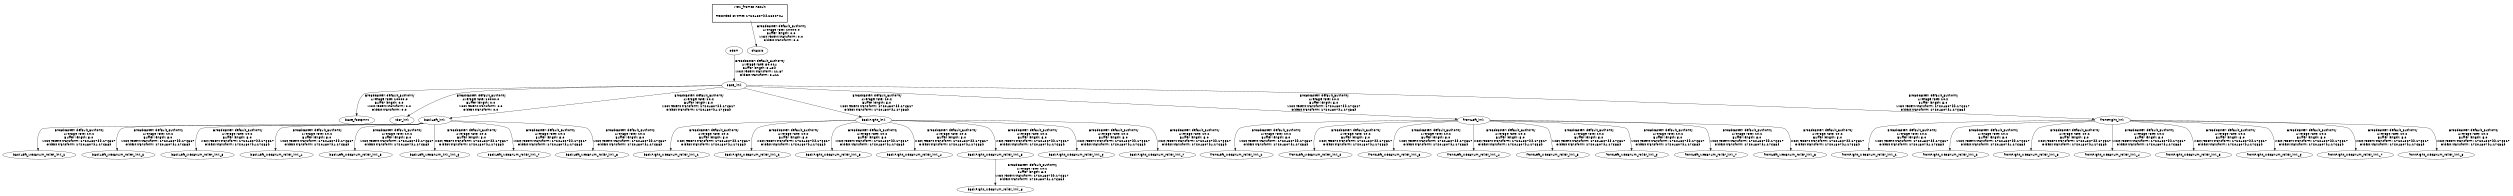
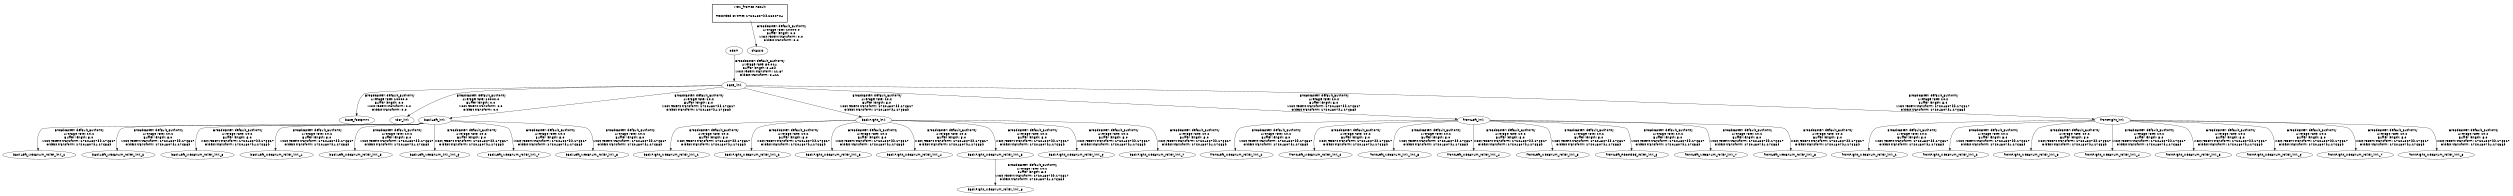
  digraph {
    fontname="DejaVu Sans"
    node [fontname="DejaVu Sans"]
    edge [fontname="DejaVu Sans"]
    "Recorded at time: 1720480799.2200704" [shape=plaintext]
    odom
    chassis
    base_link
    base_footprint
    lidar_link
    backLeft_link
    backRight_link
    frontLeft_link
    frontRight_link
    backLeft_Mecanum_roller_link_1
    backLeft_Mecanum_roller_link_2
    backLeft_Mecanum_roller_link_3
    backLeft_Mecanum_roller_link_4
    backLeft_Mecanum_roller_link_5
    n16 [label=backLeft_Mecanum_link_link_6]
    backLeft_Mecanum_roller_link_7
    backLeft_Mecanum_roller_link_8
    backRight_Mecanum_roller_link_1
    backRight_Mecanum_roller_link_2
    backRight_Mecanum_roller_link_3
    backRight_Mecanum_roller_link_4
    backRight_Mecanum_roller_link_5
    backRight_Mecanum_roller_link_6
    backRight_Mecanum_roller_link_7
    frontLeft_Mecanum_roller_link_1
    frontLeft_Mecanum_roller_link_2
-   frontLeft_Mecanum_roller_link_3
+   frontLeft_Mecanum_roller_link_3 [label=frontLeft_Mecanum_link_link_3]
    frontLeft_Mecanum_roller_link_4
    frontLeft_Mecanum_roller_link_5
-   frontLeft_Mecanum_roller_link_6
+   frontLeft_Mecanum_roller_link_6 [label=frontLeft_Recorded_roller_link_6]
    frontLeft_Mecanum_roller_link_7
    frontLeft_Mecanum_roller_link_8
    frontRight_Mecanum_roller_link_1
    frontRight_Mecanum_roller_link_2
    frontRight_Mecanum_roller_link_3
    frontRight_Mecanum_roller_link_4
    frontRight_Mecanum_roller_link_5
    frontRight_Mecanum_roller_link_6
    frontRight_Mecanum_roller_link_7
    frontRight_Mecanum_roller_link_8
    backRight_Mecanum_roller_link_8
    subgraph cluster_1 {
      color=black
      label="view_frames Result"
      style=bold
      "Recorded at time: 1720480799.2200704"
    }
    "Recorded at time: 1720480799.2200704" -> odom [style=invis]
    "Recorded at time: 1720480799.2200704" -> chassis [label=" Broadcaster: default_authority\nAverage rate: 10000.0\nBuffer length: 0.0\nMost recent transform: 0.0\nOldest transform: 0.0\n"]
    odom -> base_link [label=" Broadcaster: default_authority\nAverage rate: 50.014\nBuffer length: 3.459\nMost recent transform: 11.87\nOldest transform: 8.411\n"]
    base_link -> base_footprint [label=" Broadcaster: default_authority\nAverage rate: 10000.0\nBuffer length: 0.0\nMost recent transform: 0.0\nOldest transform: 0.0\n"]
    base_link -> lidar_link [label=" Broadcaster: default_authority\nAverage rate: 10000.0\nBuffer length: 0.0\nMost recent transform: 0.0\nOldest transform: 0.0\n"]
    base_link -> backLeft_link [label=" Broadcaster: default_authority\nAverage rate: 10.2\nBuffer length: 5.0\nMost recent transform: 1720480799.176317\nOldest transform: 1720480794.176389\n"]
    base_link -> backRight_link [label=" Broadcaster: default_authority\nAverage rate: 10.2\nBuffer length: 5.0\nMost recent transform: 1720480799.176317\nOldest transform: 1720480794.176389\n"]
    base_link -> frontLeft_link [label=" Broadcaster: default_authority\nAverage rate: 10.2\nBuffer length: 5.0\nMost recent transform: 1720480799.176317\nOldest transform: 1720480794.176389\n"]
    base_link -> frontRight_link [label=" Broadcaster: default_authority\nAverage rate: 10.2\nBuffer length: 5.0\nMost recent transform: 1720480799.176317\nOldest transform: 1720480794.176389\n"]
    backLeft_link -> backLeft_Mecanum_roller_link_1 [label=" Broadcaster: default_authority\nAverage rate: 10.2\nBuffer length: 5.0\nMost recent transform: 1720480799.176317\nOldest transform: 1720480794.176389\n"]
    backLeft_link -> backLeft_Mecanum_roller_link_2 [label=" Broadcaster: default_authority\nAverage rate: 10.2\nBuffer length: 5.0\nMost recent transform: 1720480799.176317\nOldest transform: 1720480794.176389\n"]
    backLeft_link -> backLeft_Mecanum_roller_link_3 [label=" Broadcaster: default_authority\nAverage rate: 10.2\nBuffer length: 5.0\nMost recent transform: 1720480799.176317\nOldest transform: 1720480794.176389\n"]
    backLeft_link -> backLeft_Mecanum_roller_link_4 [label=" Broadcaster: default_authority\nAverage rate: 10.2\nBuffer length: 5.0\nMost recent transform: 1720480799.176317\nOldest transform: 1720480794.176389\n"]
    backLeft_link -> backLeft_Mecanum_roller_link_5 [label=" Broadcaster: default_authority\nAverage rate: 10.2\nBuffer length: 5.0\nMost recent transform: 1720480799.176317\nOldest transform: 1720480794.176389\n"]
    backLeft_link -> n16 [label=" Broadcaster: default_authority\nAverage rate: 10.2\nBuffer length: 5.0\nMost recent transform: 1720480799.176317\nOldest transform: 1720480794.176389\n"]
    backLeft_link -> backLeft_Mecanum_roller_link_7 [label=" Broadcaster: default_authority\nAverage rate: 10.2\nBuffer length: 5.0\nMost recent transform: 1720480799.176317\nOldest transform: 1720480794.176389\n"]
    backLeft_link -> backLeft_Mecanum_roller_link_8 [label=" Broadcaster: default_authority\nAverage rate: 10.2\nBuffer length: 5.0\nMost recent transform: 1720480799.176317\nOldest transform: 1720480794.176389\n"]
    backRight_link -> backRight_Mecanum_roller_link_1 [label=" Broadcaster: default_authority\nAverage rate: 10.2\nBuffer length: 5.0\nMost recent transform: 1720480799.176317\nOldest transform: 1720480794.176389\n"]
    backRight_link -> backRight_Mecanum_roller_link_2 [label=" Broadcaster: default_authority\nAverage rate: 10.2\nBuffer length: 5.0\nMost recent transform: 1720480799.176317\nOldest transform: 1720480794.176389\n"]
    backRight_link -> backRight_Mecanum_roller_link_3 [label=" Broadcaster: default_authority\nAverage rate: 10.2\nBuffer length: 5.0\nMost recent transform: 1720480799.176317\nOldest transform: 1720480794.176389\n"]
    backRight_link -> backRight_Mecanum_roller_link_4 [label=" Broadcaster: default_authority\nAverage rate: 10.2\nBuffer length: 5.0\nMost recent transform: 1720480799.176317\nOldest transform: 1720480794.176389\n"]
    backRight_link -> backRight_Mecanum_roller_link_5 [label=" Broadcaster: default_authority\nAverage rate: 10.2\nBuffer length: 5.0\nMost recent transform: 1720480799.176317\nOldest transform: 1720480794.176389\n"]
    backRight_link -> backRight_Mecanum_roller_link_6 [label=" Broadcaster: default_authority\nAverage rate: 10.2\nBuffer length: 5.0\nMost recent transform: 1720480799.176317\nOldest transform: 1720480794.176389\n"]
    backRight_link -> backRight_Mecanum_roller_link_7 [label=" Broadcaster: default_authority\nAverage rate: 10.2\nBuffer length: 5.0\nMost recent transform: 1720480799.176317\nOldest transform: 1720480794.176389\n"]
    frontLeft_link -> frontLeft_Mecanum_roller_link_1 [label=" Broadcaster: default_authority\nAverage rate: 10.2\nBuffer length: 5.0\nMost recent transform: 1720480799.176317\nOldest transform: 1720480794.176389\n"]
    frontLeft_link -> frontLeft_Mecanum_roller_link_2 [label=" Broadcaster: default_authority\nAverage rate: 10.2\nBuffer length: 5.0\nMost recent transform: 1720480799.176317\nOldest transform: 1720480794.176389\n"]
    frontLeft_link -> frontLeft_Mecanum_roller_link_3 [label=" Broadcaster: default_authority\nAverage rate: 10.2\nBuffer length: 5.0\nMost recent transform: 1720480799.176317\nOldest transform: 1720480794.176389\n"]
    frontLeft_link -> frontLeft_Mecanum_roller_link_4 [label=" Broadcaster: default_authority\nAverage rate: 10.2\nBuffer length: 5.0\nMost recent transform: 1720480799.176317\nOldest transform: 1720480794.176389\n"]
    frontLeft_link -> frontLeft_Mecanum_roller_link_5 [label=" Broadcaster: default_authority\nAverage rate: 10.2\nBuffer length: 5.0\nMost recent transform: 1720480799.176317\nOldest transform: 1720480794.176389\n"]
    frontLeft_link -> frontLeft_Mecanum_roller_link_6 [label=" Broadcaster: default_authority\nAverage rate: 10.2\nBuffer length: 5.0\nMost recent transform: 1720480799.176317\nOldest transform: 1720480794.176389\n"]
    frontLeft_link -> frontLeft_Mecanum_roller_link_7 [label=" Broadcaster: default_authority\nAverage rate: 10.2\nBuffer length: 5.0\nMost recent transform: 1720480799.176317\nOldest transform: 1720480794.176389\n"]
    frontLeft_link -> frontLeft_Mecanum_roller_link_8 [label=" Broadcaster: default_authority\nAverage rate: 10.2\nBuffer length: 5.0\nMost recent transform: 1720480799.176317\nOldest transform: 1720480794.176389\n"]
    frontRight_link -> frontRight_Mecanum_roller_link_1 [label=" Broadcaster: default_authority\nAverage rate: 10.2\nBuffer length: 5.0\nMost recent transform: 1720480799.176317\nOldest transform: 1720480794.176389\n"]
    frontRight_link -> frontRight_Mecanum_roller_link_2 [label=" Broadcaster: default_authority\nAverage rate: 10.2\nBuffer length: 5.0\nMost recent transform: 1720480799.176317\nOldest transform: 1720480794.176389\n"]
    frontRight_link -> frontRight_Mecanum_roller_link_3 [label=" Broadcaster: default_authority\nAverage rate: 10.2\nBuffer length: 5.0\nMost recent transform: 1720480799.176317\nOldest transform: 1720480794.176389\n"]
    frontRight_link -> frontRight_Mecanum_roller_link_4 [label=" Broadcaster: default_authority\nAverage rate: 10.2\nBuffer length: 5.0\nMost recent transform: 1720480799.176317\nOldest transform: 1720480794.176389\n"]
    frontRight_link -> frontRight_Mecanum_roller_link_5 [label=" Broadcaster: default_authority\nAverage rate: 10.2\nBuffer length: 5.0\nMost recent transform: 1720480799.176317\nOldest transform: 1720480794.176389\n"]
    frontRight_link -> frontRight_Mecanum_roller_link_6 [label=" Broadcaster: default_authority\nAverage rate: 10.2\nBuffer length: 5.0\nMost recent transform: 1720480799.176317\nOldest transform: 1720480794.176389\n"]
    frontRight_link -> frontRight_Mecanum_roller_link_7 [label=" Broadcaster: default_authority\nAverage rate: 10.2\nBuffer length: 5.0\nMost recent transform: 1720480799.176317\nOldest transform: 1720480794.176389\n"]
    frontRight_link -> frontRight_Mecanum_roller_link_8 [label=" Broadcaster: default_authority\nAverage rate: 10.2\nBuffer length: 5.0\nMost recent transform: 1720480799.176317\nOldest transform: 1720480794.176389\n"]
    backRight_Mecanum_roller_link_5 -> backRight_Mecanum_roller_link_8 [label=" Broadcaster: default_authority\nAverage rate: 10.2\nBuffer length: 5.0\nMost recent transform: 1720480799.176317\nOldest transform: 1720480794.176389\n"]
  }
